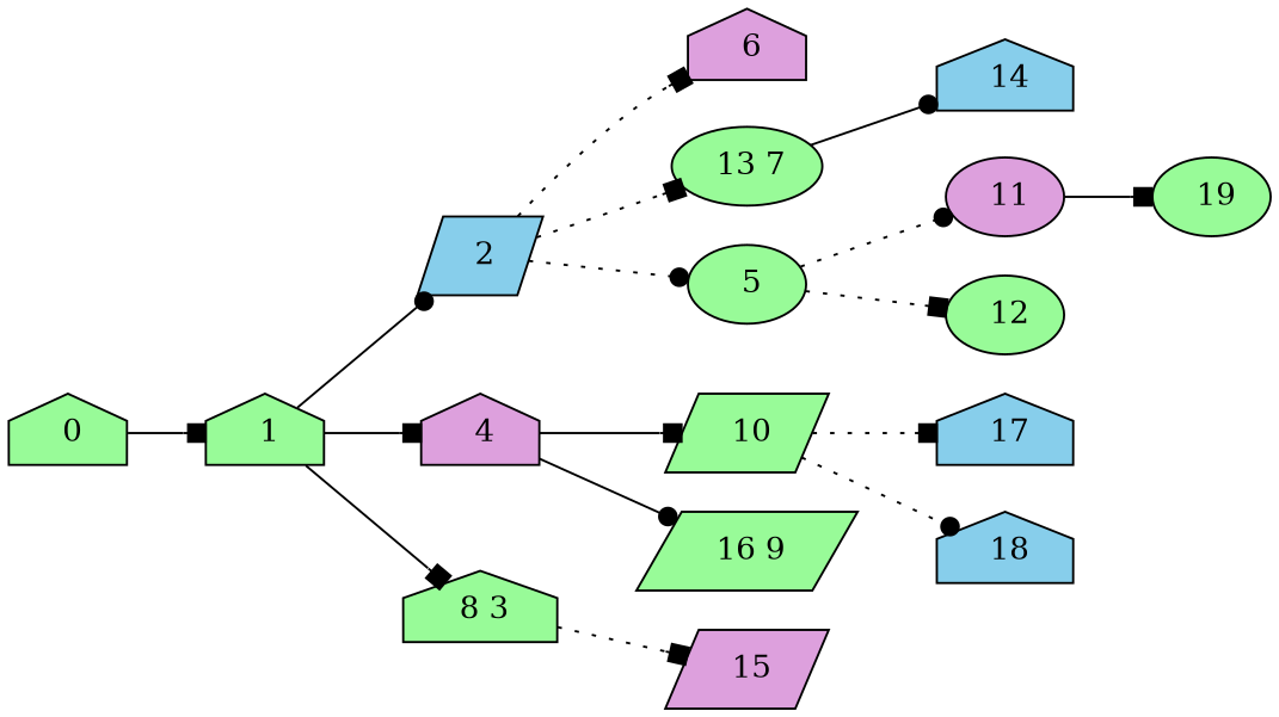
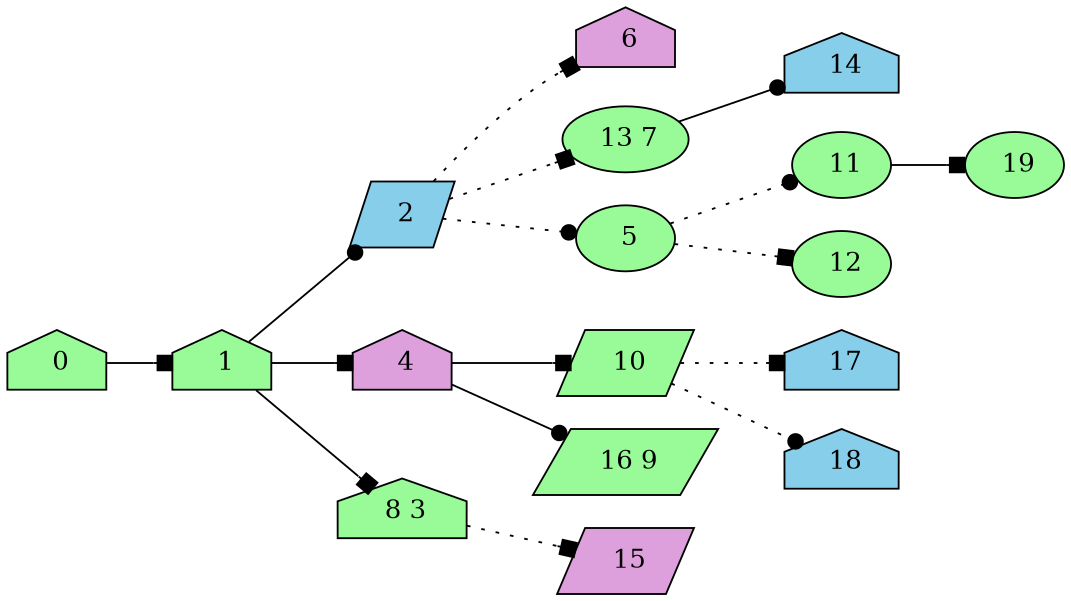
  digraph {
    rankdir=LR
    node [fillcolor=palegreen shape=house style=filled]
    edge [arrowhead=box style=solid]
    " 0"
    " 1"
    " 2" [fillcolor=skyblue shape=parallelogram]
    " 4" [fillcolor=plum]
    " 8 3"
    " 6" [fillcolor=plum]
    " 13 7" [shape=ellipse]
    " 5" [shape=ellipse]
    " 10" [shape=parallelogram]
    " 16 9" [shape=parallelogram]
    " 15" [fillcolor=plum shape=parallelogram]
    " 14" [fillcolor=skyblue]
-   " 11" [fillcolor=plum shape=ellipse]
+   " 11" [shape=ellipse]
    " 12" [shape=ellipse]
    " 17" [fillcolor=skyblue]
    " 18" [fillcolor=skyblue]
    " 19" [shape=ellipse]
    " 0" -> " 1"
    " 1" -> " 2" [arrowhead=dot]
    " 1" -> " 4"
    " 1" -> " 8 3"
    " 2" -> " 6" [style=dotted]
    " 2" -> " 13 7" [style=dotted]
    " 2" -> " 5" [arrowhead=dot style=dotted]
    " 4" -> " 10"
    " 4" -> " 16 9" [arrowhead=dot]
    " 8 3" -> " 15" [style=dotted]
    " 13 7" -> " 14" [arrowhead=dot]
    " 5" -> " 11" [arrowhead=dot style=dotted]
    " 5" -> " 12" [style=dotted]
    " 10" -> " 17" [style=dotted]
    " 10" -> " 18" [arrowhead=dot style=dotted]
    " 11" -> " 19"
  }
